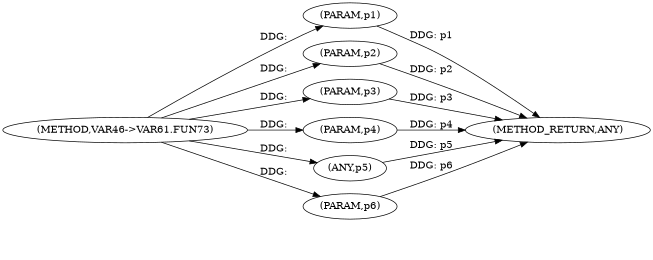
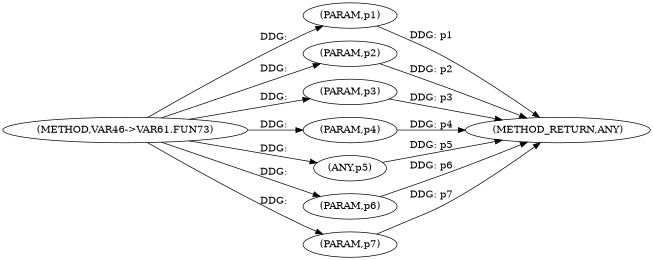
  digraph {
    rankdir=LR
    n1 [label="(METHOD,VAR46-&gt;VAR61.FUN73)"]
    n2 [label="(PARAM,p1)"]
    n3 [label="(PARAM,p2)"]
    n4 [label="(PARAM,p3)"]
    n5 [label="(PARAM,p4)"]
    n6 [label="(ANY,p5)"]
    n7 [label="(PARAM,p6)"]
+   n8 [label="(PARAM,p7)"]
    n9 [label="(METHOD_RETURN,ANY)"]
    n1 -> n2 [label="DDG: "]
    n1 -> n3 [label="DDG: "]
    n1 -> n4 [label="DDG: "]
    n1 -> n5 [label="DDG: "]
    n1 -> n6 [label="DDG: "]
    n1 -> n7 [label="DDG: "]
+   n1 -> n8 [label="DDG: "]
    n2 -> n9 [label="DDG: p1"]
    n3 -> n9 [label="DDG: p2"]
    n4 -> n9 [label="DDG: p3"]
    n5 -> n9 [label="DDG: p4"]
    n6 -> n9 [label="DDG: p5"]
    n7 -> n9 [label="DDG: p6"]
+   n8 -> n9 [label="DDG: p7"]
  }
